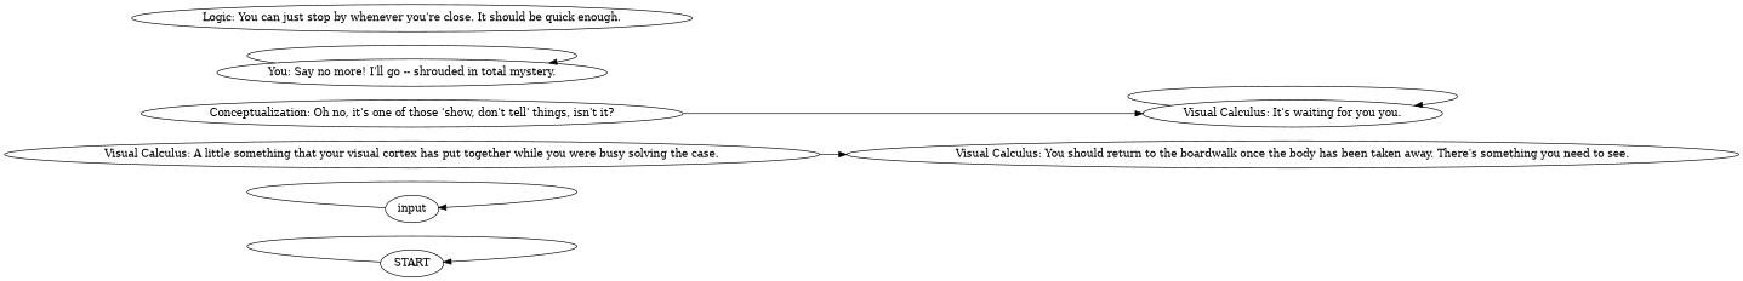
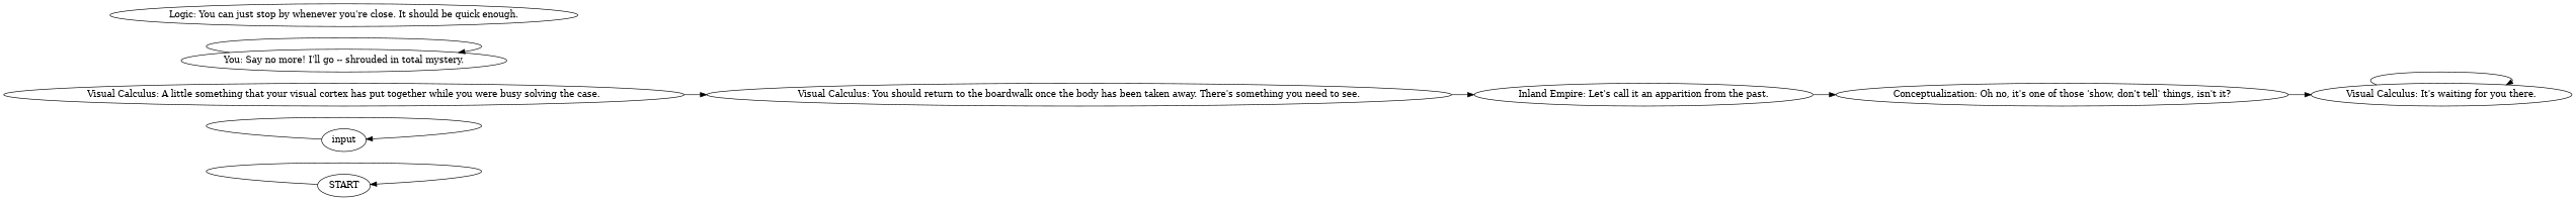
  digraph {
    rankdir=LR
    n1 [label=START]
    n2 [label=input]
    n3 [label="Visual Calculus: You should return to the boardwalk once the body has been taken away. There's something you need to see."]
+   n4 [label="Inland Empire: Let's call it an apparition from the past."]
    n5 [label="Conceptualization: Oh no, it's one of those 'show, don't tell' things, isn't it?"]
-   n6 [label="Visual Calculus: It's waiting for you you."]
+   n6 [label="Visual Calculus: It's waiting for you there."]
    n7 [label="You: Say no more! I'll go -- shrouded in total mystery."]
    n8 [label="Logic: You can just stop by whenever you're close. It should be quick enough."]
    n9 [label="Visual Calculus: A little something that your visual cortex has put together while you were busy solving the case."]
    n1 -> n1
    n2 -> n2
+   n3 -> n4
+   n4 -> n5
    n5 -> n6
    n6 -> n6
    n7 -> n7
    n9 -> n3
  }
